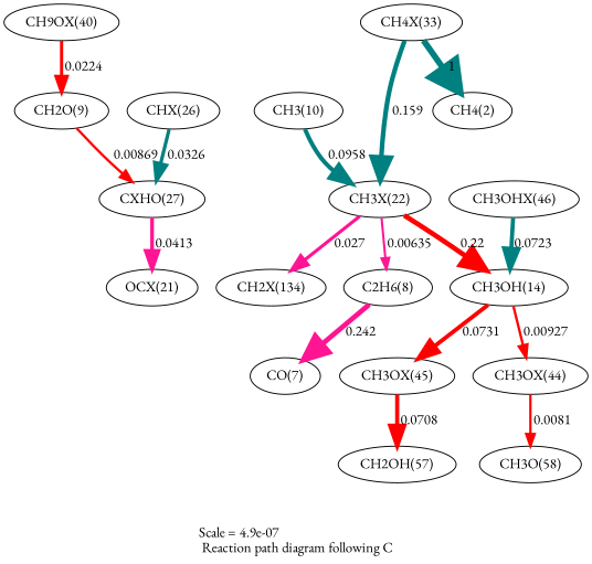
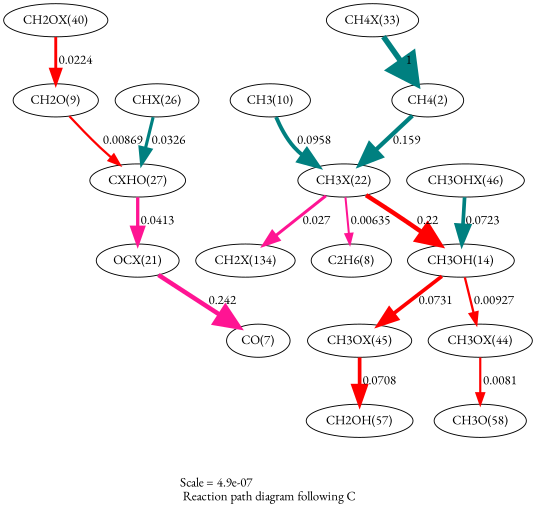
  digraph {
    fontname="EB Garamond"
    label="Scale = 4.9e-07\l Reaction path diagram following C"
    node [fontname="EB Garamond"]
    edge [arrowsize=2.01 color=red fontname="EB Garamond" style=solid]
    n1 [label="CH4X(33)"]
    n2 [label="CH4(2)"]
    n3 [label="CH3X(22)"]
    n4 [label="C2H6(8)"]
    n5 [label="CH3OH(14)"]
    n6 [label="CH2X(134)"]
    n7 [label="CH3OX(45)"]
    n8 [label="CH3OX(44)"]
    n9 [label="CH3(10)"]
    n10 [label="CH2OH(57)"]
    n11 [label="CH3O(58)"]
    n12 [label="CHX(26)"]
    n13 [label="CXHO(27)"]
    n14 [label="CH3OHX(46)"]
    n15 [label="OCX(21)"]
    n16 [label="CO(7)"]
-   n17 [label="CH9OX(40)"]
+   n17 [label="CH2OX(40)"]
    n18 [label="CH2O(9)"]
    n1 -> n2 [arrowsize=3 color=teal label=" 1" penwidth=6]
-   n1 -> n3 [arrowsize=2.31 color=teal label=" 0.159" penwidth=4.61]
+   n2 -> n3 [arrowsize=2.31 color=teal label=" 0.159" penwidth=4.61]
    n3 -> n4 [arrowsize=1.09 color=deeppink label=" 0.00635" penwidth=2.18 style=bold]
    n3 -> n5 [arrowsize=2.43 label=" 0.22" penwidth=4.86]
    n3 -> n6 [arrowsize=1.64 color=deeppink label=" 0.027" penwidth=3.27]
    n5 -> n7 [label=" 0.0731" penwidth=4.03 style=bold]
    n5 -> n8 [arrowsize=1.23 label=" 0.00927" penwidth=2.47 style=bold]
    n7 -> n10 [arrowsize=2 label=" 0.0708" penwidth=4]
    n8 -> n11 [arrowsize=1.18 label=" 0.0081" penwidth=2.36]
    n9 -> n3 [arrowsize=2.11 color=teal label=" 0.0958" penwidth=4.23 style=bold]
    n12 -> n13 [arrowsize=1.71 color=teal label=" 0.0326" penwidth=3.42]
    n13 -> n15 [arrowsize=1.8 color=deeppink label=" 0.0413" penwidth=3.59]
    n14 -> n5 [color=teal label=" 0.0723" penwidth=4.02]
-   n4 -> n16 [arrowsize=2.46 color=deeppink label=" 0.242" penwidth=4.93]
+   n15 -> n16 [arrowsize=2.46 color=deeppink label=" 0.242" penwidth=4.93]
    n17 -> n18 [arrowsize=1.57 label=" 0.0224" penwidth=3.13 style=bold]
    n18 -> n13 [arrowsize=1.21 label=" 0.00869" penwidth=2.42]
  }
